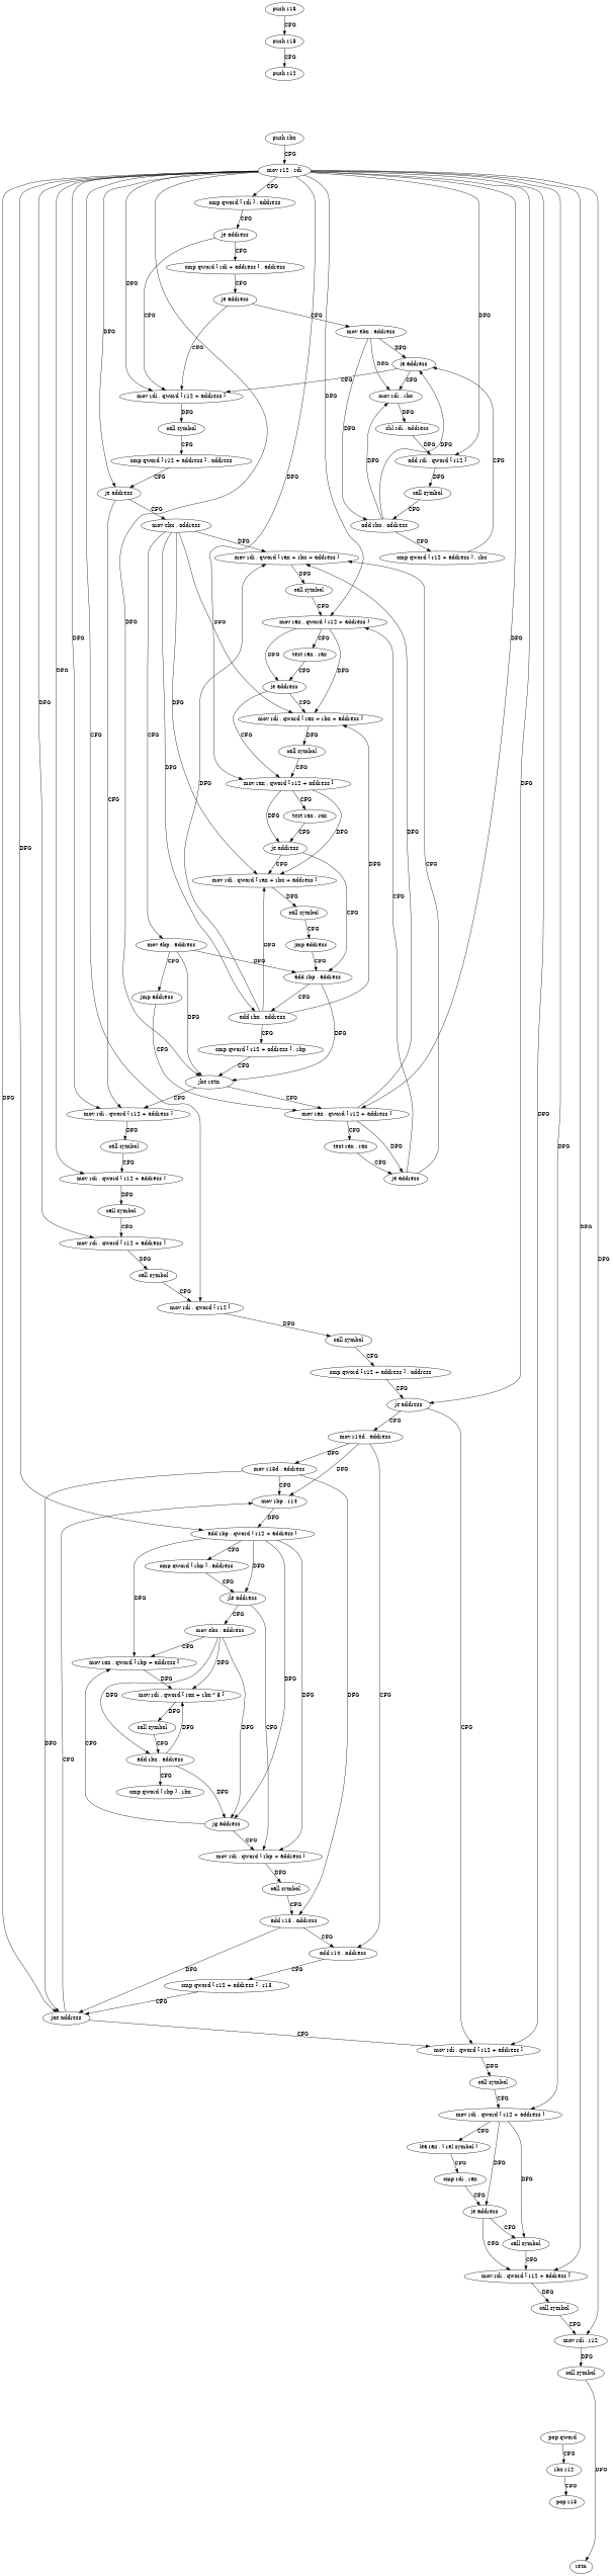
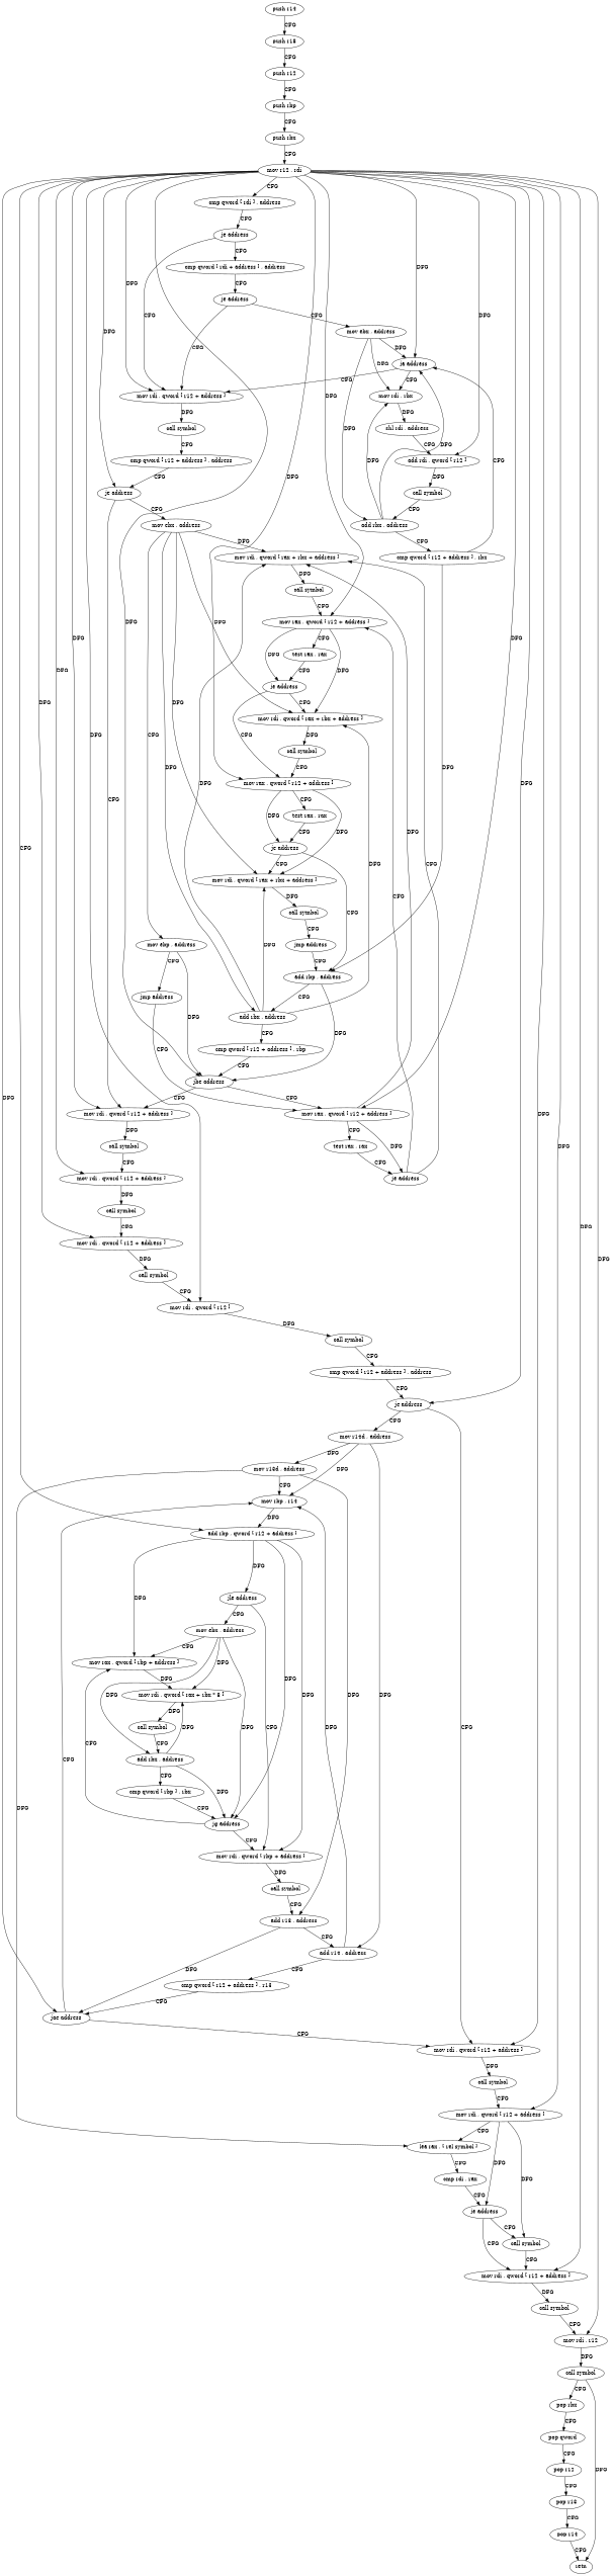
  digraph {
-   n1 [label="push r16"]
+   n1 [label="push r14"]
    n2 [label="push r18"]
    n3 [label="push r12"]
+   n4 [label="push rbp"]
    n5 [label="push rbx"]
    n6 [label="mov r12 , rdi"]
    n7 [label="cmp qword [ rdi ] , address"]
    n8 [label="mov rdi , qword [ r12 + address ]"]
    n9 [label="je address"]
    n10 [label="mov rdi , qword [ r12 + address ]"]
    n11 [label="mov rdi , qword [ r12 + address ]"]
    n12 [label="mov rdi , qword [ r12 + address ]"]
    n13 [label="mov rdi , qword [ r12 ]"]
    n14 [label="je address"]
    n15 [label="mov rdi , qword [ r12 + address ]"]
    n16 [label="mov rax , qword [ r12 + address ]"]
    n17 [label="mov rdi , qword [ r12 + address ]"]
    n18 [label="mov rdi , qword [ r12 + address ]"]
    n19 [label="mov rax , qword [ r12 + address ]"]
    n20 [label="add rdi , qword [ r12 ]"]
    n21 [label="ja address"]
    n22 [label="mov rdi , r12"]
    n23 [label="jae address"]
    n24 [label="mov rax , qword [ r12 + address ]"]
    n25 [label="add rbp , qword [ r12 + address ]"]
-   n26 [label="jbe retn"]
+   n26 [label="jbe address"]
    n27 [label="je address"]
    n28 [label="call symbol"]
    n29 [label="mov ebx , address"]
    n30 [label="call symbol"]
    n31 [label="call symbol"]
    n32 [label="call symbol"]
    n33 [label="call symbol"]
    n34 [label="mov r14d , address"]
    n35 [label="call symbol"]
    n36 [label="mov rdi , qword [ rax + rbx + address ]"]
    n37 [label="test rax , rax"]
    n38 [label="je address"]
    n39 [label="lea rax , [ rel symbol ]"]
    n40 [label="je address"]
    n41 [label="call symbol"]
    n42 [label="call symbol"]
    n43 [label="mov rdi , qword [ rax + rbx + address ]"]
    n44 [label="test rax , rax"]
    n45 [label="je address"]
    n46 [label="call symbol"]
    n47 [label="mov rdi , rbx"]
    n48 [label="call symbol"]
    n49 [label="mov rbp , r14"]
    n50 [label="mov rdi , qword [ rax + rbx + address ]"]
    n51 [label="test rax , rax"]
    n52 [label="je address"]
    n53 [label="mov rdi , qword [ rbp + address ]"]
    n54 [label="mov rax , qword [ rbp + address ]"]
    n55 [label="jg address"]
-   n56 [label="cmp qword [ rbp ] , address"]
    n57 [label="jle address"]
    n58 [label="cmp qword [ rdi + address ] , address"]
    n59 [label="je address"]
    n60 [label="cmp qword [ r12 + address ] , address"]
    n61 [label="mov ebx , address"]
    n62 [label="mov ebp , address"]
    n63 [label="add rbx , address"]
    n64 [label="jmp address"]
    n65 [label="add rbp , address"]
    n66 [label="call symbol"]
    n67 [label="call symbol"]
    n68 [label="call symbol"]
    n69 [label="cmp qword [ r12 + address ] , rbp"]
    n70 [label="add rbx , address"]
    n71 [label="shl rdi , address"]
    n72 [label="cmp qword [ r12 + address ] , rbx"]
    n73 [label="cmp qword [ r12 + address ] , address"]
    n74 [label="mov r13d , address"]
    n75 [label="add r14 , address"]
    n76 [label="add r13 , address"]
    n77 [label="cmp qword [ r12 + address ] , r13"]
    n78 [label="cmp rdi , rax"]
+   n79 [label="pop rbx"]
    n80 [label=retn]
    n81 [label="pop qword"]
-   n82 [label="rbx r12"]
+   n82 [label="pop r12"]
    n83 [label="pop r13"]
+   n84 [label="pop r14"]
    n85 [label="call symbol"]
    n86 [label="mov ebx , address"]
    n87 [label="mov rdi , qword [ rax + rbx * 8 ]"]
    n88 [label="add rbx , address"]
    n89 [label="call symbol"]
    n90 [label="cmp qword [ rbp ] , rbx"]
    n91 [label="jmp address"]
    n1 -> n2 [label=CFG]
    n2 -> n3 [label=CFG]
+   n3 -> n4 [label=CFG]
+   n4 -> n5 [label=CFG]
    n5 -> n6 [label=CFG]
    n6 -> n7 [label=CFG]
    n6 -> n8 [label=DFG]
    n6 -> n9 [label=DFG]
    n6 -> n10 [label=DFG]
    n6 -> n11 [label=DFG]
    n6 -> n12 [label=DFG]
-   n6 -> n13 [label=CFG]
+   n6 -> n13 [label=DFG]
    n6 -> n14 [label=DFG]
    n6 -> n15 [label=DFG]
    n6 -> n16 [label=DFG]
    n6 -> n17 [label=DFG]
    n6 -> n18 [label=DFG]
    n6 -> n19 [label=DFG]
    n6 -> n20 [label=DFG]
+   n6 -> n21 [label=DFG]
    n6 -> n22 [label=DFG]
    n6 -> n23 [label=DFG]
    n6 -> n24 [label=DFG]
-   n6 -> n25 [label=DFG]
+   n6 -> n25 [label=CFG]
    n6 -> n26 [label=DFG]
    n7 -> n27 [label=CFG]
    n8 -> n28 [label=DFG]
    n9 -> n10 [label=CFG]
    n9 -> n29 [label=CFG]
    n10 -> n30 [label=DFG]
    n11 -> n31 [label=DFG]
    n12 -> n32 [label=DFG]
    n13 -> n33 [label=DFG]
    n14 -> n15 [label=CFG]
    n14 -> n34 [label=CFG]
    n15 -> n35 [label=DFG]
    n16 -> n36 [label=DFG]
    n16 -> n37 [label=CFG]
    n16 -> n38 [label=DFG]
    n17 -> n39 [label=CFG]
    n17 -> n40 [label=DFG]
    n17 -> n41 [label=DFG]
    n18 -> n42 [label=DFG]
    n19 -> n43 [label=DFG]
    n19 -> n44 [label=CFG]
    n19 -> n45 [label=DFG]
    n20 -> n46 [label=DFG]
    n21 -> n8 [label=CFG]
    n21 -> n47 [label=CFG]
    n22 -> n48 [label=DFG]
    n23 -> n15 [label=CFG]
    n23 -> n49 [label=CFG]
    n24 -> n50 [label=DFG]
    n24 -> n51 [label=CFG]
    n24 -> n52 [label=DFG]
    n25 -> n53 [label=DFG]
    n25 -> n54 [label=DFG]
    n25 -> n55 [label=DFG]
-   n25 -> n56 [label=CFG]
    n25 -> n57 [label=DFG]
    n26 -> n10 [label=CFG]
    n26 -> n16 [label=CFG]
    n27 -> n8 [label=CFG]
    n27 -> n58 [label=CFG]
    n28 -> n60 [label=CFG]
    n29 -> n36 [label=DFG]
    n29 -> n43 [label=DFG]
    n29 -> n50 [label=DFG]
    n29 -> n62 [label=CFG]
    n29 -> n63 [label=DFG]
    n30 -> n11 [label=CFG]
    n31 -> n12 [label=CFG]
    n32 -> n13 [label=CFG]
    n33 -> n73 [label=CFG]
    n34 -> n49 [label=DFG]
    n34 -> n74 [label=DFG]
-   n34 -> n75 [label=CFG]
+   n34 -> n75 [label=DFG]
    n35 -> n17 [label=CFG]
    n36 -> n66 [label=DFG]
    n37 -> n38 [label=CFG]
    n38 -> n19 [label=CFG]
    n38 -> n36 [label=CFG]
    n39 -> n78 [label=CFG]
    n40 -> n18 [label=CFG]
    n40 -> n41 [label=CFG]
    n41 -> n18 [label=CFG]
    n42 -> n22 [label=CFG]
    n43 -> n67 [label=DFG]
    n44 -> n45 [label=CFG]
    n45 -> n24 [label=CFG]
    n45 -> n43 [label=CFG]
    n46 -> n70 [label=CFG]
    n47 -> n71 [label=DFG]
+   n48 -> n79 [label=CFG]
    n48 -> n80 [label=DFG]
    n49 -> n25 [label=DFG]
    n50 -> n68 [label=DFG]
    n51 -> n52 [label=CFG]
    n52 -> n50 [label=CFG]
    n52 -> n65 [label=CFG]
    n53 -> n85 [label=DFG]
    n54 -> n87 [label=DFG]
    n55 -> n53 [label=CFG]
    n55 -> n54 [label=CFG]
-   n56 -> n57 [label=CFG]
    n57 -> n53 [label=CFG]
    n57 -> n86 [label=CFG]
    n58 -> n59 [label=CFG]
    n59 -> n8 [label=CFG]
    n59 -> n61 [label=CFG]
    n60 -> n9 [label=CFG]
    n61 -> n21 [label=DFG]
    n61 -> n47 [label=DFG]
    n61 -> n70 [label=DFG]
    n62 -> n26 [label=DFG]
    n62 -> n64 [label=CFG]
-   n62 -> n65 [label=DFG]
+   n72 -> n65 [label=DFG]
    n63 -> n36 [label=DFG]
    n63 -> n43 [label=DFG]
    n63 -> n50 [label=DFG]
    n63 -> n69 [label=CFG]
    n64 -> n16 [label=CFG]
    n65 -> n26 [label=DFG]
    n65 -> n63 [label=CFG]
    n66 -> n19 [label=CFG]
    n67 -> n24 [label=CFG]
    n68 -> n91 [label=CFG]
    n69 -> n26 [label=CFG]
    n70 -> n21 [label=DFG]
    n70 -> n47 [label=DFG]
    n70 -> n72 [label=CFG]
-   n71 -> n20 [label=DFG]
+   n71 -> n20 [label=CFG]
    n72 -> n21 [label=CFG]
    n73 -> n14 [label=CFG]
-   n74 -> n23 [label=DFG]
+   n74 -> n39 [label=DFG]
    n74 -> n49 [label=CFG]
    n74 -> n76 [label=DFG]
+   n75 -> n49 [label=DFG]
    n75 -> n77 [label=CFG]
    n76 -> n23 [label=DFG]
    n76 -> n75 [label=CFG]
    n77 -> n23 [label=CFG]
    n78 -> n40 [label=CFG]
+   n79 -> n81 [label=CFG]
    n81 -> n82 [label=CFG]
    n82 -> n83 [label=CFG]
+   n83 -> n84 [label=CFG]
+   n84 -> n80 [label=CFG]
    n85 -> n76 [label=CFG]
    n86 -> n54 [label=CFG]
    n86 -> n55 [label=DFG]
    n86 -> n87 [label=DFG]
    n86 -> n88 [label=DFG]
    n87 -> n89 [label=DFG]
    n88 -> n55 [label=DFG]
    n88 -> n87 [label=DFG]
    n88 -> n90 [label=CFG]
    n89 -> n88 [label=CFG]
+   n90 -> n55 [label=CFG]
    n91 -> n65 [label=CFG]
  }
